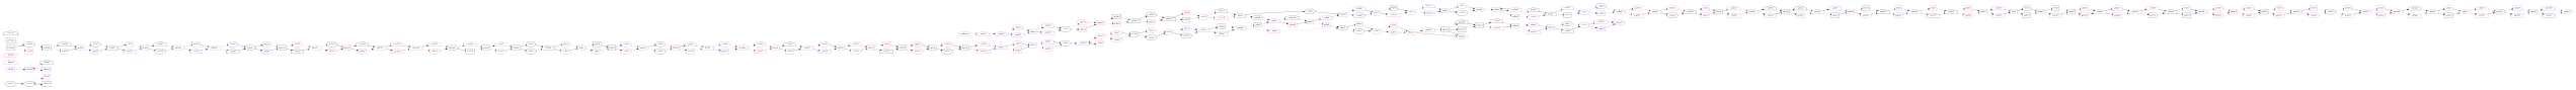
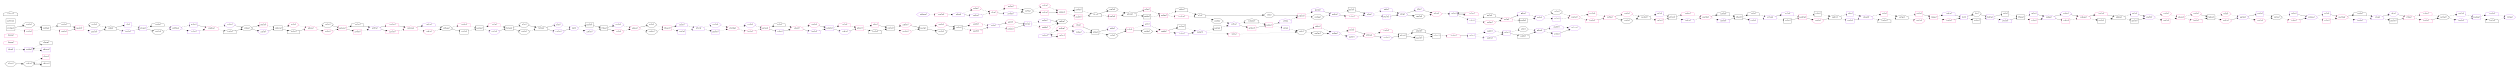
  digraph {
    fontname="Comic Neue"
    rankdir=LR
    node [color=deeppink fontname="Comic Neue" shape=box]
    edge [arrowhead=tee fontname="Comic Neue" style=solid]
    n1 [label="0(4118)"]
    n2 [color=purple label="1(4118)"]
    n3 [color=purple label="242(53)"]
    n4 [color=black label="5(1636)" shape=house]
    n5 [color=purple label="29(4243)"]
    n6 [label="2(9998)" shape=house]
    n7 [label="3(9998)" shape=house]
    n8 [color=black label="4(1636)" shape=hexagon]
    n9 [color=black label="243(53)" shape=hexagon]
    n10 [color=black label="28(4243)"]
    n11 [color=purple label="6(95)"]
    n12 [color=black label="7(57)" shape=hexagon]
    n13 [color=black label="106(57)"]
    n14 [color=purple label="53(156)"]
    n15 [color=black label="54(57)"]
    n16 [color=purple label="246(57)" shape=house]
    n17 [color=purple label="8(57)" shape=hexagon]
    n18 [color=purple label="9(95)" shape=hexagon]
    n19 [color=black label="185(57)"]
    n20 [color=purple label="234(57)" shape=hexagon]
    n21 [color=black label="77(181)"]
    n22 [color=black label="10(89)" shape=house]
    n23 [color=purple label="11(57)"]
    n24 [color=purple label="282(57)" shape=house]
    n25 [color=purple label="12(410)"]
    n26 [color=black label="197(84)" shape=house]
    n27 [color=black label="286(84)" shape=hexagon]
    n28 [color=purple label="105(584)" shape=hexagon]
    n29 [color=purple label="13(410)" shape=house]
    n30 [color=purple label="14(57)" shape=hexagon]
    n31 [color=black label="283(57)"]
    n32 [label="15(89)" shape=house]
    n33 [label="211(57)" shape=house]
    n34 [label="267(57)" shape=house]
    n35 [color=black label="265(65)" shape=hexagon]
    n36 [color=purple label="16(191)"]
    n37 [color=black label="17(57)" shape=hexagon]
    n38 [color=black label="113(57)" shape=house]
    n39 [color=purple label="18(161)" shape=hexagon]
    n40 [color=purple label="260(57)" shape=house]
    n41 [color=purple label="277(57)"]
    n42 [color=purple label="91(1635)" shape=hexagon]
    n43 [color=purple label="19(161)" shape=house]
    n44 [label="20(57)" shape=hexagon]
    n45 [color=purple label="112(57)" shape=house]
    n46 [label="21(191)"]
    n47 [label="216(57)" shape=house]
    n48 [color=purple label="294(57)" shape=house]
    n49 [color=black label="217(56)" shape=hexagon]
    n50 [color=black label="22(9948)"]
    n51 [color=black label="23(9948)" shape=house]
    n52 [color=purple label="24(1105)" shape=house]
    n53 [label="92(57)"]
    n54 [color=black label="209(57)" shape=house]
    n55 [color=black label="49(149)" shape=house]
    n56 [label="25(1105)"]
    n57 [color=purple label="36(57)" shape=house]
    n58 [color=purple label="269(57)"]
    n59 [color=purple label="37(173)" shape=house]
    n60 [label="26(300)"]
    n61 [color=black label="259(57)"]
    n62 [label="263(57)"]
    n63 [color=black label="47(145)" shape=house]
    n64 [color=black label="27(300)"]
-   n65 [color=black label="213(57)" shape=house]
    n66 [label="290(57)" shape=house]
    n67 [color=purple label="218(56)"]
    n68 [label="30(138)" shape=hexagon]
    n69 [label="31(61)" shape=house]
    n70 [color=purple label="293(61)" shape=hexagon]
    n71 [color=black label="32(36)"]
    n72 [color=purple label="59(76)" shape=hexagon]
    n73 [color=black label="193(76)" shape=hexagon]
    n74 [label="60(33)"]
    n75 [color=purple label="33(36)" shape=hexagon]
    n76 [color=purple label="34(61)" shape=hexagon]
    n77 [color=black label="292(61)" shape=hexagon]
    n78 [label="35(138)" shape=hexagon]
    n79 [color=purple label="133(40)"]
    n80 [label="132(112)" shape=house]
    n81 [color=purple label="134(48)"]
    n82 [color=purple label="170(57)" shape=hexagon]
    n83 [color=purple label="285(57)"]
    n84 [label="150(158)" shape=hexagon]
    n85 [color=black label="38(173)" shape=house]
    n86 [color=purple label="39(57)"]
    n87 [color=purple label="268(57)"]
    n88 [color=black label="40(1507)" shape=house]
    n89 [label="118(31)"]
    n90 [color=purple label="119(56)" shape=house]
    n91 [color=purple label="131(56)"]
    n92 [label="41(1507)"]
    n93 [label="42(227)"]
    n94 [label="43(57)"]
    n95 [color=black label="236(57)" shape=house]
    n96 [color=black label="237(35)"]
    n97 [label="238(57)" shape=hexagon]
    n98 [label="280(57)" shape=hexagon]
    n99 [color=purple label="44(57)"]
    n100 [color=black label="45(227)"]
    n101 [label="108(57)" shape=house]
    n102 [color=purple label="229(57)" shape=house]
    n103 [label="109(152)" shape=hexagon]
    n104 [color=black label="46(145)"]
    n105 [color=black label="258(57)" shape=house]
    n106 [color=black label="262(57)"]
    n107 [color=black label="156(57)" shape=hexagon]
    n108 [label="251(57)"]
    n109 [color=black label="96(230)" shape=house]
    n110 [label="48(149)" shape=hexagon]
    n111 [color=black label="93(57)" shape=hexagon]
    n112 [color=black label="208(57)" shape=hexagon]
    n113 [label="143(57)"]
    n114 [label="190(57)" shape=hexagon]
    n115 [label="76(181)"]
    n116 [color=black label="50(109)"]
    n117 [color=black label="51(57)" shape=hexagon]
    n118 [color=black label="247(57)" shape=hexagon]
    n119 [color=black label="52(156)" shape=house]
    n120 [color=purple label="107(57)" shape=hexagon]
    n121 [color=black label="55(109)"]
    n122 [color=purple label="138(57)"]
    n123 [label="160(57)"]
    n124 [color=purple label="139(89)" shape=house]
    n125 [color=black label="56(57)"]
    n126 [color=purple label="57(33)" shape=hexagon]
    n127 [color=purple label="58(76)" shape=house]
    n128 [color=purple label="192(76)"]
    n129 [color=purple label="61(57)"]
    n130 [color=black label="167(57)" shape=hexagon]
    n131 [label="168(31)" shape=house]
    n132 [color=black label="169(88)"]
    n133 [color=purple label="223(88)" shape=house]
    n134 [label="62(433)"]
    n135 [color=black label="63(57)" shape=house]
    n136 [color=purple label="214(57)"]
    n137 [label="64(105)" shape=house]
    n138 [label="158(57)" shape=hexagon]
    n139 [color=purple label="188(57)" shape=house]
    n140 [color=purple label="110(152)"]
    n141 [color=black label="65(105)"]
    n142 [color=black label="66(57)" shape=house]
    n143 [color=purple label="215(57)"]
    n144 [color=purple label="67(433)" shape=house]
    n145 [color=purple label="121(57)" shape=house]
    n146 [color=black label="148(57)"]
    n147 [label="149(158)"]
    n148 [label="68(409)"]
    n149 [color=black label="124(57)" shape=house]
    n150 [label="254(57)"]
    n151 [color=purple label="125(51)" shape=house]
    n152 [label="69(409)"]
    n153 [label="176(57)" shape=hexagon]
    n154 [label="186(57)" shape=house]
    n155 [color=black label="78(199)"]
    n156 [color=black label="70(117)" shape=house]
    n157 [color=black label="71(47)" shape=house]
    n158 [color=black label="72(54)" shape=hexagon]
    n159 [color=black label="130(56)" shape=hexagon]
    n160 [label="248(45)"]
    n161 [color=purple label="117(31)" shape=house]
    n162 [color=purple label="164(88)" shape=house]
    n163 [color=black label="222(88)" shape=hexagon]
    n164 [label="73(54)" shape=house]
    n165 [color=black label="74(47)" shape=hexagon]
    n166 [label="75(117)"]
    n167 [color=black label="221(117)" shape=hexagon]
    n168 [color=purple label="123(82)" shape=hexagon]
    n169 [label="94(57)"]
    n170 [color=purple label="182(57)" shape=hexagon]
    n171 [color=purple label="184(57)" shape=house]
    n172 [label="235(57)" shape=house]
    n173 [color=purple label="142(57)" shape=hexagon]
    n174 [label="191(57)" shape=hexagon]
    n175 [label="79(57)" shape=hexagon]
    n176 [label="180(57)" shape=hexagon]
    n177 [color=purple label="181(178)" shape=hexagon]
    n178 [color=purple label="194(57)"]
    n179 [label="230(57)" shape=hexagon]
    n180 [label="80(57)" shape=hexagon]
    n181 [label="81(199)" shape=house]
    n182 [color=black label="177(57)" shape=hexagon]
    n183 [label="187(57)" shape=hexagon]
    n184 [color=purple label="82(94)" shape=house]
    n185 [label="83(57)" shape=hexagon]
    n186 [label="275(57)"]
    n187 [color=purple label="84(36)"]
    n188 [color=purple label="85(57)" shape=house]
    n189 [label="256(57)" shape=hexagon]
    n190 [color=black label="135(48)" shape=hexagon]
    n191 [color=purple label="136(40)" shape=house]
    n192 [color=black label="86(57)" shape=house]
    n193 [label="87(36)" shape=house]
    n194 [color=purple label="88(57)" shape=house]
    n195 [color=black label="274(57)"]
    n196 [color=purple label="89(94)" shape=hexagon]
    n197 [color=black label="102(57)" shape=hexagon]
    n198 [color=purple label="201(57)"]
    n199 [label="202(45)" shape=hexagon]
    n200 [color=purple label="90(1635)" shape=hexagon]
    n201 [label="276(57)" shape=house]
    n202 [label="95(230)" shape=hexagon]
    n203 [label="157(57)" shape=house]
    n204 [color=purple label="250(57)" shape=hexagon]
    n205 [label="97(57)"]
    n206 [color=black label="183(57)"]
    n207 [label="122(82)"]
    n208 [label="220(117)" shape=house]
    n209 [color=black label="98(226)" shape=house]
    n210 [color=purple label="99(57)"]
    n211 [color=black label="226(57)"]
    n212 [color=purple label="126(52)" shape=hexagon]
    n213 [label="127(57)" shape=hexagon]
    n214 [label="255(57)"]
    n215 [label="100(57)" shape=house]
    n216 [label="101(226)" shape=house]
    n217 [color=purple label="146(57)" shape=house]
    n218 [label="155(57)" shape=hexagon]
    n219 [color=black label="115(483)" shape=hexagon]
    n220 [label="203(57)"]
    n221 [label="278(57)" shape=house]
    n222 [label="103(57)" shape=house]
    n223 [label="104(584)" shape=hexagon]
    n224 [color=black label="196(84)" shape=house]
    n225 [color=purple label="287(84)" shape=house]
    n226 [color=purple label="145(57)"]
    n227 [color=purple label="162(57)" shape=house]
    n228 [label="128(134)" shape=house]
    n229 [color=black label="159(57)" shape=house]
    n230 [color=purple label="189(57)" shape=house]
    n231 [label="111(57)" shape=house]
    n232 [color=purple label="228(57)" shape=hexagon]
    n233 [label="114(483)" shape=house]
    n234 [label="147(57)" shape=house]
    n235 [color=black label="154(57)"]
    n236 [label="152(80)" shape=house]
    n237 [color=black label="232(80)"]
    n238 [color=black label="140(89)"]
    n239 [color=black label="116(56)"]
    n240 [color=purple label="120(57)" shape=hexagon]
    n241 [color=black label="171(57)"]
    n242 [label="284(57)" shape=hexagon]
    n243 [label="227(57)" shape=house]
    n244 [color=purple label="172(57)" shape=hexagon]
    n245 [color=black label="225(57)" shape=house]
    n246 [color=black label="173(99)" shape=hexagon]
    n247 [color=purple label="129(134)" shape=hexagon]
    n248 [color=purple label="144(57)"]
    n249 [label="163(57)"]
    n250 [label="257(57)" shape=hexagon]
    n251 [label="137(112)"]
    n252 [color=purple label="153(80)" shape=hexagon]
    n253 [label="233(80)"]
    n254 [label="141(57)" shape=house]
    n255 [color=purple label="161(57)" shape=hexagon]
    n256 [label="151(57)" shape=house]
    n257 [color=purple label="165(31)" shape=hexagon]
    n258 [label="166(57)" shape=house]
    n259 [color=purple label="249(45)" shape=house]
    n260 [label="195(57)"]
    n261 [color=purple label="231(57)" shape=hexagon]
    n262 [color=black label="178(178)"]
    n263 [color=black label="174(99)" shape=hexagon]
    n264 [color=purple label="175(57)"]
    n265 [label="224(57)" shape=house]
    n266 [color=black label="179(57)" shape=house]
    n267 [label="198(57)" shape=hexagon]
    n268 [color=black label="199(45)"]
    n269 [label="200(57)" shape=house]
    n270 [label="245(31)" shape=house]
    n271 [label="239(57)" shape=hexagon]
    n272 [color=black label="279(57)" shape=hexagon]
    n273 [color=black label="204(57)" shape=hexagon]
    n274 [color=black label="205(98)"]
    n275 [color=black label="252(57)" shape=house]
    n276 [label="288(57)"]
    n277 [label="264(65)"]
    n278 [color=purple label="206(98)"]
    n279 [color=purple label="207(57)" shape=house]
    n280 [color=black label="273(57)" shape=house]
    n281 [color=purple label="271(119)" shape=hexagon]
    n282 [color=black label="210(57)" shape=hexagon]
    n283 [color=purple label="253(57)"]
    n284 [color=purple label="289(57)" shape=house]
    n285 [label="212(57)" shape=hexagon]
    n286 [color=purple label="219(57)" shape=hexagon]
    n287 [color=purple label="295(57)" shape=house]
    n288 [label="291(57)"]
    n289 [color=black label="244(31)"]
    n290 [color=black label="281(57)" shape=hexagon]
    n291 [color=black label="240(35)" shape=house]
    n292 [label="241(57)"]
    n293 [color=purple label="266(57)" shape=hexagon]
    n294 [color=black label="270(119)"]
    n295 [label="272(57)"]
    n2 -> n3 [arrowhead=diamond style=dashed]
    n3 -> n4 [style=dotted]
    n3 -> n5 [arrowhead=diamond style=dotted]
    n5 -> n3 [arrowhead=diamond style=dotted]
    n8 -> n9 [arrowhead=diamond]
    n9 -> n1 [arrowhead=diamond style=dotted]
    n9 -> n10 [arrowhead=diamond]
    n10 -> n9 [style=dashed]
    n11 -> n12 [arrowhead=diamond]
    n11 -> n13 [arrowhead=diamond style=dashed]
    n12 -> n14
    n13 -> n14 [style=dotted]
    n14 -> n15
    n14 -> n16 [arrowhead=diamond style=dashed]
    n15 -> n121 [style=dotted]
    n16 -> n121
    n17 -> n18 [style=dotted]
    n18 -> n19 [style=dashed]
    n18 -> n20 [arrowhead=diamond style=dotted]
    n19 -> n21 [arrowhead=diamond]
    n20 -> n21 [style=dotted]
    n21 -> n173 [arrowhead=diamond]
    n21 -> n174 [arrowhead=diamond]
    n22 -> n23 [arrowhead=diamond]
    n22 -> n24
    n23 -> n25 [style=dotted]
    n24 -> n25 [style=dashed]
    n25 -> n26 [arrowhead=diamond style=dashed]
    n25 -> n27
    n26 -> n28 [style=dotted]
    n27 -> n28 [style=dashed]
    n28 -> n226 [style=dashed]
    n28 -> n227 [arrowhead=diamond style=dotted]
    n29 -> n30 [arrowhead=diamond]
    n29 -> n31 [arrowhead=diamond style=dashed]
    n30 -> n32
    n31 -> n32
    n32 -> n33 [style=dashed]
    n32 -> n34 [arrowhead=diamond style=dashed]
    n33 -> n35 [style=dotted]
    n34 -> n35 [arrowhead=diamond]
    n35 -> n283 [arrowhead=diamond style=dashed]
    n35 -> n284 [arrowhead=diamond style=dashed]
    n36 -> n37 [style=dashed]
    n36 -> n38
    n37 -> n39 [style=dotted]
    n38 -> n39 [arrowhead=diamond]
    n39 -> n40
    n39 -> n41 [arrowhead=diamond style=dashed]
    n40 -> n42 [arrowhead=diamond style=dotted]
    n41 -> n42 [arrowhead=diamond]
    n43 -> n44 [arrowhead=diamond style=dotted]
    n43 -> n45
    n44 -> n46 [arrowhead=diamond style=dashed]
    n45 -> n46 [style=dashed]
    n46 -> n47 [arrowhead=diamond style=dotted]
    n46 -> n48
    n47 -> n49 [arrowhead=diamond style=dashed]
    n48 -> n49 [arrowhead=diamond style=dotted]
    n49 -> n285 [style=dotted]
    n49 -> n288 [arrowhead=diamond style=dotted]
    n52 -> n53 [arrowhead=diamond style=dashed]
    n52 -> n54 [style=dashed]
    n53 -> n55 [arrowhead=diamond style=dotted]
    n54 -> n55 [style=dotted]
    n55 -> n113 [style=dotted]
    n55 -> n114 [style=dotted]
    n56 -> n57 [arrowhead=diamond]
    n56 -> n58 [arrowhead=diamond style=dashed]
    n57 -> n59 [style=dashed]
    n58 -> n59 [style=dotted]
    n59 -> n82 [style=dotted]
    n59 -> n83 [arrowhead=diamond style=dashed]
    n60 -> n61 [arrowhead=diamond style=dotted]
    n60 -> n62 [style=dotted]
    n61 -> n63 [style=dashed]
    n62 -> n63 [style=dotted]
    n63 -> n107 [arrowhead=diamond]
    n63 -> n108 [style=dashed]
-   n64 -> n65 [arrowhead=diamond]
    n64 -> n66 [style=dashed]
-   n65 -> n67 [style=dashed]
    n66 -> n67
    n67 -> n286 [arrowhead=diamond style=dotted]
    n67 -> n287 [style=dotted]
    n68 -> n69 [style=dotted]
    n68 -> n70 [arrowhead=diamond style=dotted]
    n69 -> n71
    n70 -> n71 [arrowhead=diamond style=dashed]
    n71 -> n72
    n71 -> n73 [arrowhead=diamond style=dashed]
    n72 -> n74 [style=dotted]
    n73 -> n74 [arrowhead=diamond]
    n74 -> n129 [arrowhead=diamond style=dotted]
    n74 -> n130
    n75 -> n76
    n75 -> n77 [arrowhead=diamond]
    n76 -> n78 [arrowhead=diamond]
    n77 -> n78 [arrowhead=diamond style=dotted]
    n78 -> n79 [arrowhead=diamond style=dashed]
    n79 -> n80 [arrowhead=diamond]
    n79 -> n81 [style=dashed]
    n80 -> n79 [arrowhead=diamond]
    n81 -> n192 [style=dotted]
    n81 -> n250 [style=dotted]
    n82 -> n84 [arrowhead=diamond style=dotted]
    n83 -> n84 [arrowhead=diamond style=dotted]
    n84 -> n240 [arrowhead=diamond style=dotted]
    n84 -> n256 [style=dashed]
    n85 -> n86 [style=dashed]
    n85 -> n87 [style=dashed]
    n86 -> n52 [arrowhead=diamond style=dashed]
    n87 -> n52
    n88 -> n89 [arrowhead=diamond style=dashed]
    n89 -> n90
    n89 -> n91 [style=dotted]
    n90 -> n160 [arrowhead=diamond style=dashed]
    n91 -> n165 [arrowhead=diamond style=dashed]
    n92 -> n89
    n93 -> n94 [arrowhead=diamond style=dotted]
    n93 -> n95 [arrowhead=diamond style=dashed]
    n94 -> n96 [arrowhead=diamond]
    n95 -> n96 [arrowhead=diamond style=dashed]
    n96 -> n97 [arrowhead=diamond style=dotted]
    n96 -> n98 [arrowhead=diamond style=dotted]
    n97 -> n289
    n98 -> n289 [arrowhead=diamond style=dashed]
    n99 -> n100 [style=dashed]
    n100 -> n101
    n100 -> n102 [arrowhead=diamond style=dotted]
    n101 -> n103 [style=dotted]
    n102 -> n103 [style=dashed]
    n103 -> n229 [arrowhead=diamond]
    n103 -> n230 [arrowhead=diamond style=dotted]
    n104 -> n105 [arrowhead=diamond style=dashed]
    n104 -> n106 [arrowhead=diamond]
    n105 -> n64 [arrowhead=diamond]
    n106 -> n64 [arrowhead=diamond style=dotted]
    n107 -> n109 [arrowhead=diamond style=dotted]
    n108 -> n109 [arrowhead=diamond style=dotted]
    n109 -> n205
    n109 -> n206 [arrowhead=diamond style=dashed]
    n110 -> n111
    n110 -> n112 [style=dotted]
    n111 -> n56 [style=dotted]
    n112 -> n56 [style=dashed]
    n113 -> n115 [arrowhead=diamond]
    n114 -> n115 [style=dotted]
    n115 -> n171 [arrowhead=diamond style=dashed]
    n115 -> n172 [arrowhead=diamond style=dotted]
    n116 -> n117
    n116 -> n118
    n117 -> n119 [arrowhead=diamond]
    n118 -> n119 [style=dashed]
    n119 -> n17
    n119 -> n120
    n120 -> n18
    n121 -> n122 [style=dashed]
    n121 -> n123 [arrowhead=diamond style=dotted]
    n122 -> n124 [arrowhead=diamond]
    n123 -> n124 [arrowhead=diamond]
    n124 -> n252
    n124 -> n253
    n125 -> n126 [arrowhead=diamond]
    n126 -> n127 [style=dotted]
    n126 -> n128 [style=dotted]
    n127 -> n75 [arrowhead=diamond style=dashed]
    n128 -> n75 [arrowhead=diamond]
    n129 -> n131 [arrowhead=diamond style=dashed]
    n130 -> n131 [arrowhead=diamond style=dotted]
    n131 -> n132 [arrowhead=diamond]
    n131 -> n133 [arrowhead=diamond style=dashed]
    n132 -> n259 [arrowhead=diamond style=dotted]
    n133 -> n259 [arrowhead=diamond]
    n134 -> n135 [arrowhead=diamond style=dashed]
    n134 -> n136
    n135 -> n137 [arrowhead=diamond style=dotted]
    n136 -> n137 [arrowhead=diamond]
    n137 -> n138 [arrowhead=diamond style=dotted]
    n137 -> n139
    n138 -> n140 [arrowhead=diamond]
    n139 -> n140 [arrowhead=diamond style=dashed]
    n140 -> n231 [arrowhead=diamond style=dashed]
    n140 -> n232
    n141 -> n142 [arrowhead=diamond style=dashed]
    n141 -> n143 [arrowhead=diamond]
    n142 -> n144 [style=dashed]
    n143 -> n144 [style=dotted]
    n144 -> n145 [arrowhead=diamond]
    n144 -> n146 [style=dotted]
    n145 -> n147 [style=dotted]
    n146 -> n147
    n147 -> n241 [style=dotted]
    n147 -> n242 [arrowhead=diamond]
    n148 -> n149 [arrowhead=diamond style=dashed]
    n148 -> n150 [arrowhead=diamond]
    n149 -> n151 [arrowhead=diamond]
    n150 -> n151 [arrowhead=diamond style=dotted]
    n151 -> n215
    n151 -> n243 [arrowhead=diamond]
    n152 -> n153 [style=dashed]
    n152 -> n154 [style=dashed]
    n153 -> n155 [arrowhead=diamond]
    n154 -> n155 [arrowhead=diamond style=dashed]
    n155 -> n175 [style=dotted]
    n155 -> n176 [arrowhead=diamond style=dashed]
    n156 -> n157 [arrowhead=diamond style=dashed]
    n157 -> n158 [arrowhead=diamond]
    n157 -> n159 [arrowhead=diamond style=dotted]
    n158 -> n160
    n159 -> n161 [arrowhead=diamond style=dotted]
    n160 -> n162 [arrowhead=diamond style=dotted]
    n160 -> n163 [style=dotted]
    n161 -> n88 [style=dotted]
    n161 -> n92 [arrowhead=diamond]
    n162 -> n257
    n163 -> n257 [style=dashed]
    n164 -> n165 [arrowhead=diamond style=dotted]
    n165 -> n166
    n165 -> n167 [style=dotted]
    n166 -> n168 [arrowhead=diamond style=dashed]
    n167 -> n168 [arrowhead=diamond]
    n168 -> n169 [arrowhead=diamond style=dotted]
    n168 -> n170 [arrowhead=diamond style=dashed]
    n169 -> n202
    n170 -> n202 [style=dashed]
    n171 -> n11
    n172 -> n11 [arrowhead=diamond]
    n173 -> n110 [style=dashed]
    n174 -> n110 [arrowhead=diamond style=dashed]
    n175 -> n177 [style=dotted]
    n176 -> n177
    n177 -> n178
    n177 -> n179 [arrowhead=diamond style=dashed]
    n178 -> n263 [style=dotted]
    n179 -> n263 [style=dotted]
    n180 -> n181 [style=dotted]
    n181 -> n182 [style=dotted]
    n181 -> n183 [arrowhead=diamond style=dashed]
    n182 -> n148
    n183 -> n148 [arrowhead=diamond style=dashed]
    n184 -> n185
    n184 -> n186 [style=dotted]
    n185 -> n187
    n186 -> n187
    n187 -> n188 [style=dotted]
    n187 -> n189 [style=dotted]
    n188 -> n190
    n189 -> n190 [style=dashed]
-   n190 -> n191 [arrowhead=diamond style=dotted]
+   n191 -> n190 [arrowhead=diamond style=dotted]
    n191 -> n68 [arrowhead=diamond style=dashed]
    n191 -> n251 [arrowhead=diamond]
    n192 -> n193
    n193 -> n194
    n193 -> n195 [style=dashed]
    n194 -> n196 [style=dashed]
    n195 -> n196 [arrowhead=diamond style=dotted]
    n196 -> n197 [style=dashed]
    n196 -> n198 [arrowhead=diamond style=dotted]
    n197 -> n199 [style=dashed]
    n198 -> n199 [style=dashed]
    n199 -> n220 [arrowhead=diamond style=dashed]
    n199 -> n221 [style=dashed]
    n200 -> n201 [style=dotted]
    n201 -> n43 [arrowhead=diamond style=dashed]
    n202 -> n203 [arrowhead=diamond style=dashed]
    n202 -> n204
    n203 -> n104 [style=dotted]
-   n104 -> n204
+   n204 -> n104
    n205 -> n207 [arrowhead=diamond style=dashed]
    n206 -> n207 [style=dashed]
    n207 -> n156 [style=dashed]
    n207 -> n208 [style=dashed]
    n208 -> n157 [style=dotted]
    n209 -> n210 [style=dashed]
    n209 -> n211 [style=dashed]
    n210 -> n212 [arrowhead=diamond]
    n211 -> n212 [arrowhead=diamond]
    n212 -> n213 [style=dotted]
    n212 -> n214 [arrowhead=diamond style=dotted]
    n213 -> n152 [style=dotted]
    n214 -> n152 [arrowhead=diamond style=dotted]
    n215 -> n216 [arrowhead=diamond]
    n216 -> n217 [arrowhead=diamond]
    n216 -> n218 [style=dotted]
    n217 -> n219 [style=dotted]
    n218 -> n219 [arrowhead=diamond style=dashed]
    n219 -> n236 [style=dashed]
    n219 -> n237
    n220 -> n270 [style=dotted]
    n221 -> n270
    n222 -> n184 [style=dashed]
    n223 -> n224 [arrowhead=diamond]
    n223 -> n225 [arrowhead=diamond style=dotted]
    n224 -> n29 [arrowhead=diamond style=dashed]
    n225 -> n29 [style=dotted]
    n226 -> n228
    n227 -> n228 [arrowhead=diamond style=dashed]
    n228 -> n244 [style=dotted]
    n228 -> n245 [style=dotted]
    n229 -> n141 [arrowhead=diamond style=dotted]
    n230 -> n141
    n231 -> n93 [arrowhead=diamond style=dashed]
    n232 -> n93
    n233 -> n234 [arrowhead=diamond]
    n233 -> n235 [arrowhead=diamond style=dashed]
    n234 -> n209
    n235 -> n209 [arrowhead=diamond style=dotted]
    n236 -> n238 [style=dotted]
    n237 -> n238 [style=dashed]
    n238 -> n254 [arrowhead=diamond style=dotted]
    n238 -> n255 [style=dashed]
    n239 -> n161 [arrowhead=diamond style=dashed]
    n240 -> n134 [style=dashed]
    n241 -> n85 [arrowhead=diamond style=dotted]
    n242 -> n85
    n243 -> n216 [style=dashed]
    n244 -> n246
    n245 -> n246 [arrowhead=diamond]
    n246 -> n260 [arrowhead=diamond]
    n246 -> n261 [arrowhead=diamond]
    n247 -> n248 [style=dashed]
    n247 -> n249 [style=dotted]
    n248 -> n223
    n249 -> n223 [arrowhead=diamond style=dashed]
    n250 -> n193 [arrowhead=diamond style=dashed]
    n251 -> n191 [arrowhead=diamond style=dotted]
    n252 -> n233 [arrowhead=diamond]
    n253 -> n233 [style=dashed]
    n254 -> n116 [arrowhead=diamond style=dotted]
    n255 -> n116
    n256 -> n134 [style=dashed]
    n257 -> n125 [style=dotted]
    n257 -> n258 [arrowhead=diamond]
    n258 -> n126 [arrowhead=diamond style=dashed]
    n259 -> n164 [arrowhead=diamond style=dotted]
    n259 -> n239 [style=dotted]
    n260 -> n262 [style=dashed]
    n261 -> n262
    n262 -> n180 [arrowhead=diamond style=dashed]
    n262 -> n266 [arrowhead=diamond]
    n263 -> n264 [style=dotted]
    n263 -> n265 [style=dotted]
    n264 -> n247
    n265 -> n247 [arrowhead=diamond]
    n266 -> n181
    n267 -> n268 [arrowhead=diamond]
    n268 -> n222 [arrowhead=diamond]
    n268 -> n269 [style=dashed]
    n269 -> n184
    n270 -> n271
    n270 -> n272
    n271 -> n291 [style=dashed]
    n272 -> n291 [arrowhead=diamond style=dotted]
    n273 -> n274 [arrowhead=diamond style=dotted]
    n274 -> n275 [style=dashed]
    n274 -> n276 [style=dotted]
    n275 -> n277 [arrowhead=diamond style=dashed]
    n276 -> n277
    n277 -> n282 [style=dotted]
    n277 -> n293 [arrowhead=diamond style=dotted]
    n278 -> n279 [arrowhead=diamond style=dashed]
    n278 -> n280 [arrowhead=diamond style=dotted]
    n279 -> n281 [style=dotted]
    n280 -> n281 [style=dotted]
    n282 -> n22 [style=dashed]
    n283 -> n278 [style=dashed]
    n284 -> n278 [style=dotted]
    n285 -> n60 [arrowhead=diamond style=dashed]
    n286 -> n36 [style=dashed]
    n287 -> n36 [arrowhead=diamond style=dashed]
    n288 -> n60 [arrowhead=diamond]
    n289 -> n267 [arrowhead=diamond style=dotted]
    n289 -> n290 [arrowhead=diamond]
    n290 -> n268 [arrowhead=diamond style=dashed]
    n291 -> n99 [arrowhead=diamond style=dotted]
    n291 -> n292 [arrowhead=diamond style=dashed]
    n292 -> n100 [style=dashed]
    n293 -> n22
    n294 -> n273 [arrowhead=diamond]
    n294 -> n295 [style=dotted]
    n295 -> n274 [style=dotted]
  }
